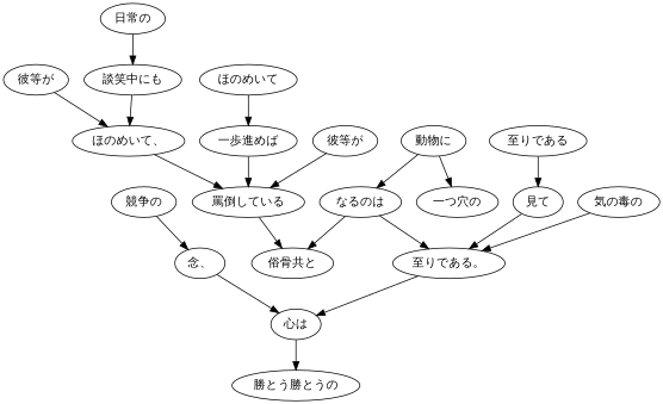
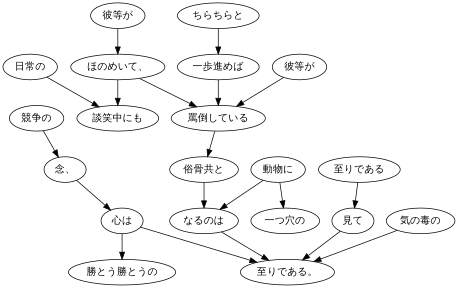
  digraph {
    fontname="Patrick Hand"
    node [fontname="Patrick Hand"]
    edge [fontname="Patrick Hand"]
    n1 [label="競争の"]
    n2 [label="念、"]
    n3 [label="心は"]
    n4 [label="勝とう勝とうの"]
    n5 [label="至りである。"]
    n6 [label="彼等が"]
    n7 [label="ほのめいて、"]
    n8 [label="罵倒している"]
    n9 [label="日常の"]
    n10 [label="談笑中にも"]
-   n11 [label="ほのめいて"]
+   n11 [label="ちらちらと"]
    n12 [label="一歩進めば"]
    n13 [label="俗骨共と"]
    n14 [label="彼等が"]
    n15 [label="なるのは"]
    n16 [label="一つ穴の"]
    n17 [label="動物に"]
    n18 [label="至りである"]
    n19 [label="見て"]
    n20 [label="気の毒の"]
    n1 -> n2
    n2 -> n3
    n3 -> n4
-   n5 -> n3
+   n3 -> n5
    n6 -> n7
    n7 -> n8
    n8 -> n13
    n9 -> n10
-   n10 -> n7
+   n7 -> n10
    n11 -> n12
    n12 -> n8
-   n15 -> n13
+   n13 -> n15
    n14 -> n8
    n15 -> n5
    n17 -> n15
    n17 -> n16
    n18 -> n19
    n19 -> n5
    n20 -> n5
  }
